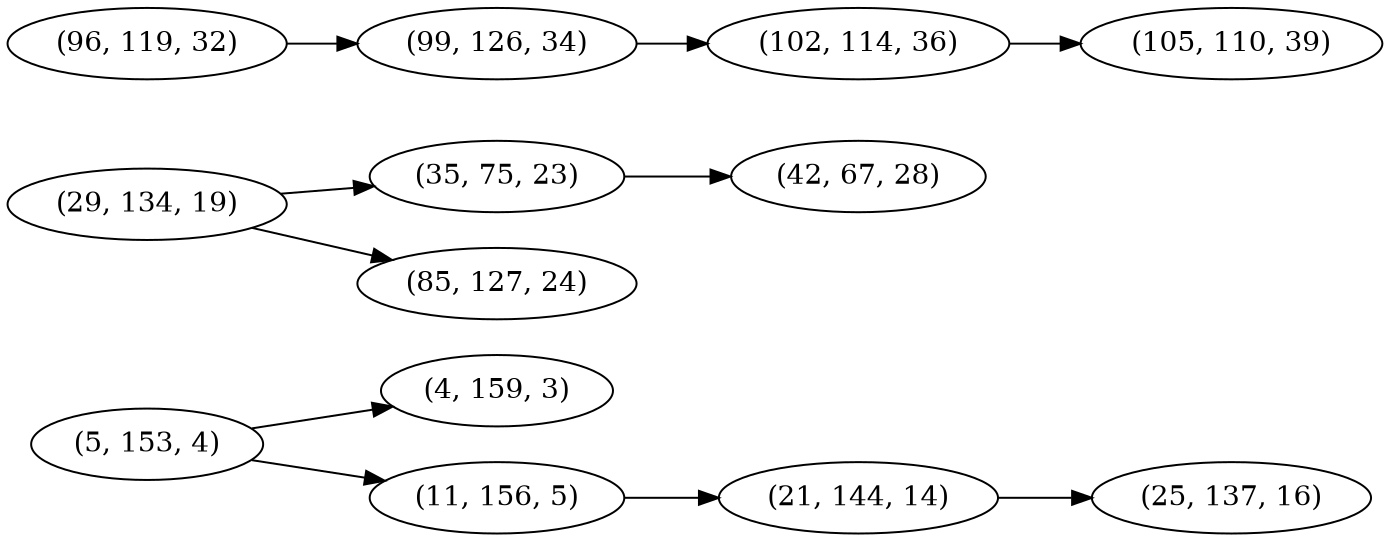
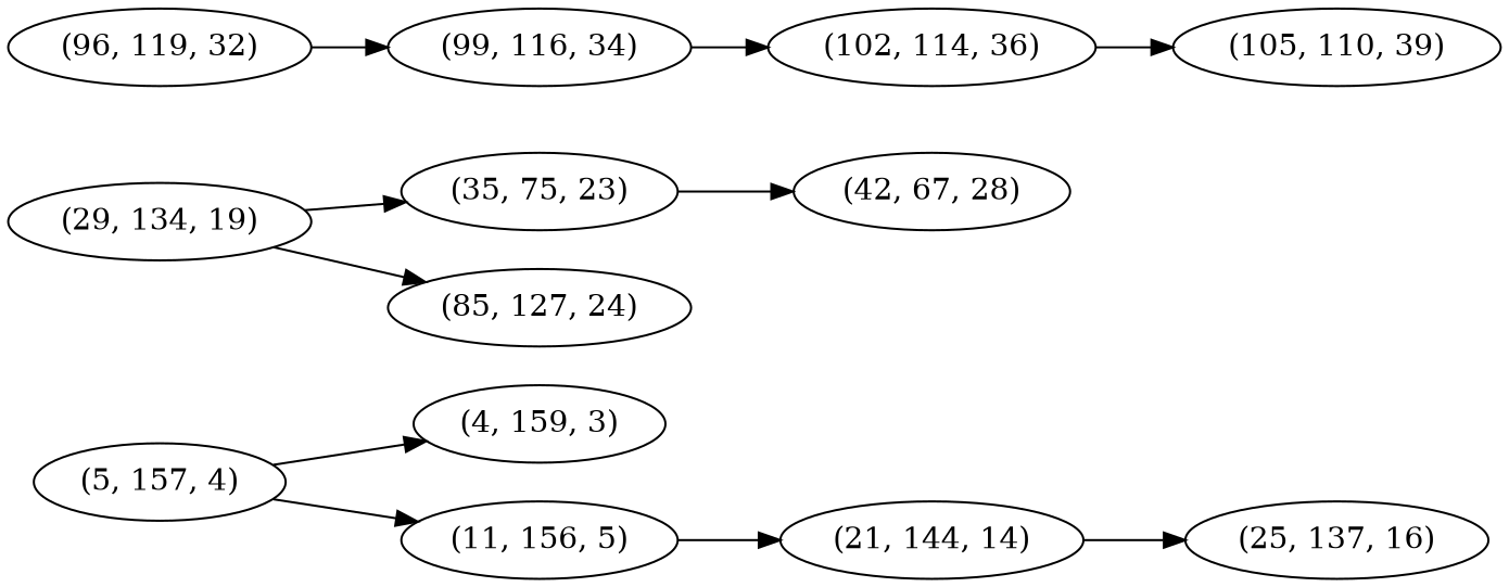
  digraph {
    rankdir=LR
-   "(5, 157, 4)" [label="(5, 153, 4)"]
+   "(5, 157, 4)"
    "(4, 159, 3)"
    "(11, 156, 5)"
    "(21, 144, 14)"
    "(25, 137, 16)"
    "(29, 134, 19)"
    "(35, 75, 23)"
    "(85, 127, 24)"
    "(42, 67, 28)"
    "(96, 119, 32)"
-   "(99, 116, 34)" [label="(99, 126, 34)"]
+   "(99, 116, 34)"
    "(102, 114, 36)"
    "(105, 110, 39)"
    "(5, 157, 4)" -> "(4, 159, 3)"
    "(5, 157, 4)" -> "(11, 156, 5)"
    "(11, 156, 5)" -> "(21, 144, 14)"
    "(21, 144, 14)" -> "(25, 137, 16)"
    "(29, 134, 19)" -> "(35, 75, 23)"
    "(29, 134, 19)" -> "(85, 127, 24)"
    "(35, 75, 23)" -> "(42, 67, 28)"
    "(96, 119, 32)" -> "(99, 116, 34)"
    "(99, 116, 34)" -> "(102, 114, 36)"
    "(102, 114, 36)" -> "(105, 110, 39)"
  }
